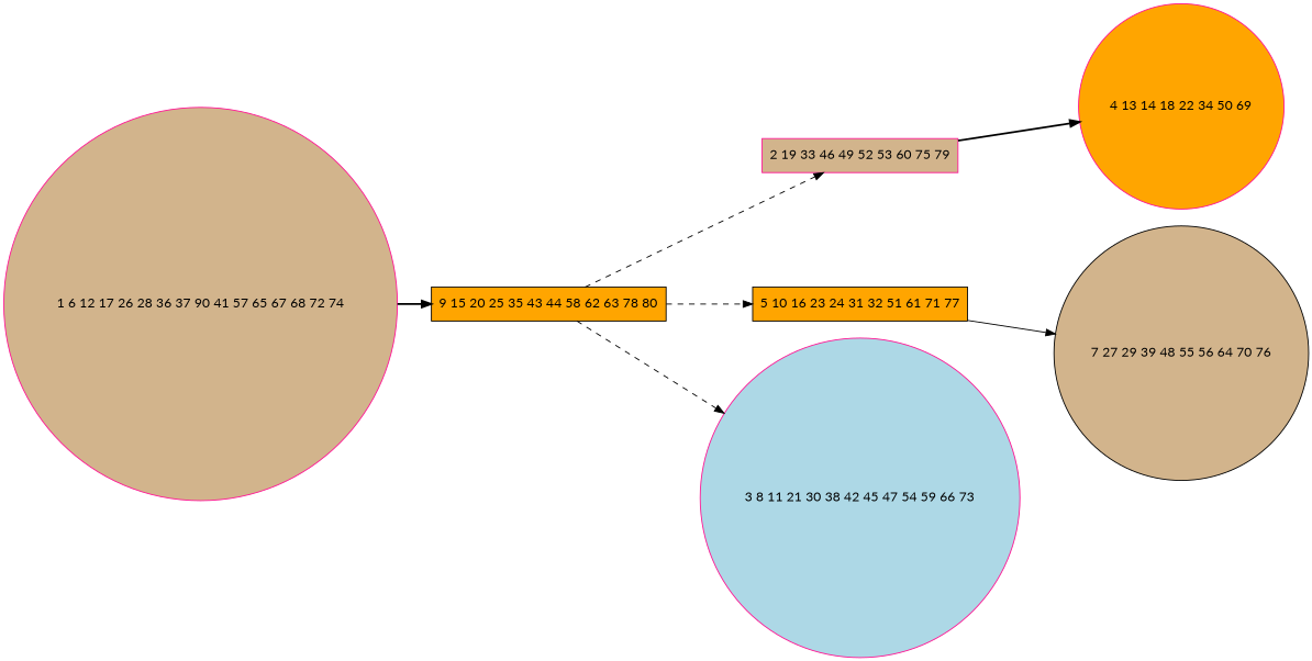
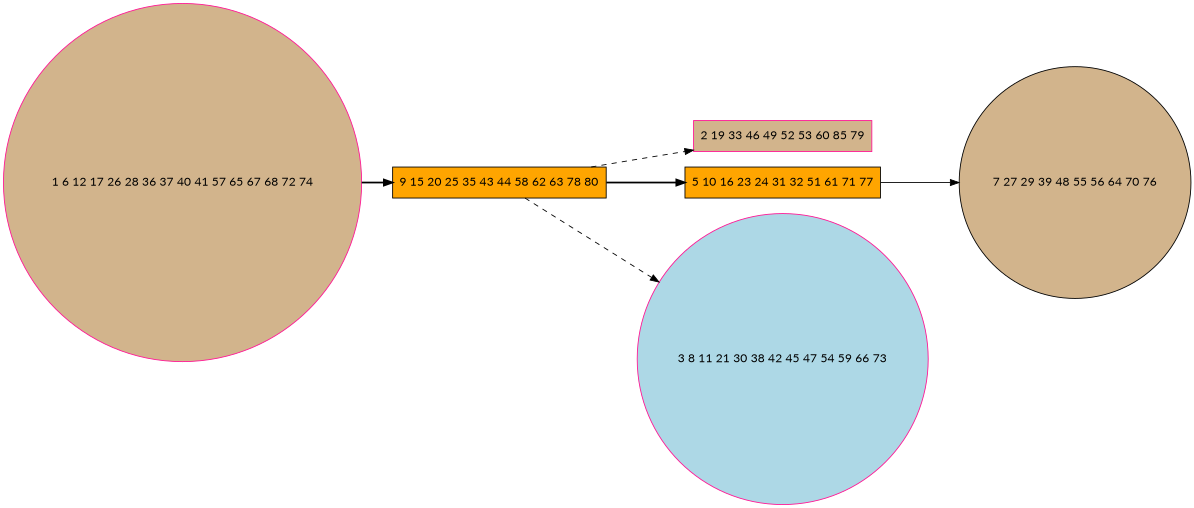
  digraph {
    fontname=Lato
    rankdir=LR
    node [color=deeppink fillcolor=orange fontname=Lato shape=circle style=filled]
    edge [fontname=Lato style=bold]
    n1 [color=black label="9 15 20 25 35 43 44 58 62 63 78 80" shape=box]
-   n2 [fillcolor=tan label="2 19 33 46 49 52 53 60 75 79" shape=box]
+   n2 [fillcolor=tan label="2 19 33 46 49 52 53 60 85 79" shape=box]
    n3 [color=black label="5 10 16 23 24 31 32 51 61 71 77" shape=box]
    n4 [fillcolor=lightblue label="3 8 11 21 30 38 42 45 47 54 59 66 73"]
-   n5 [label="4 13 14 18 22 34 50 69"]
    n6 [color=black fillcolor=tan label="7 27 29 39 48 55 56 64 70 76"]
-   n7 [fillcolor=tan label="1 6 12 17 26 28 36 37 90 41 57 65 67 68 72 74"]
+   n7 [fillcolor=tan label="1 6 12 17 26 28 36 37 40 41 57 65 67 68 72 74"]
    n1 -> n2 [style=dashed]
-   n1 -> n3 [style=dashed]
+   n1 -> n3
    n1 -> n4 [style=dashed]
-   n2 -> n5
    n3 -> n6 [style=solid]
    n7 -> n1
  }
